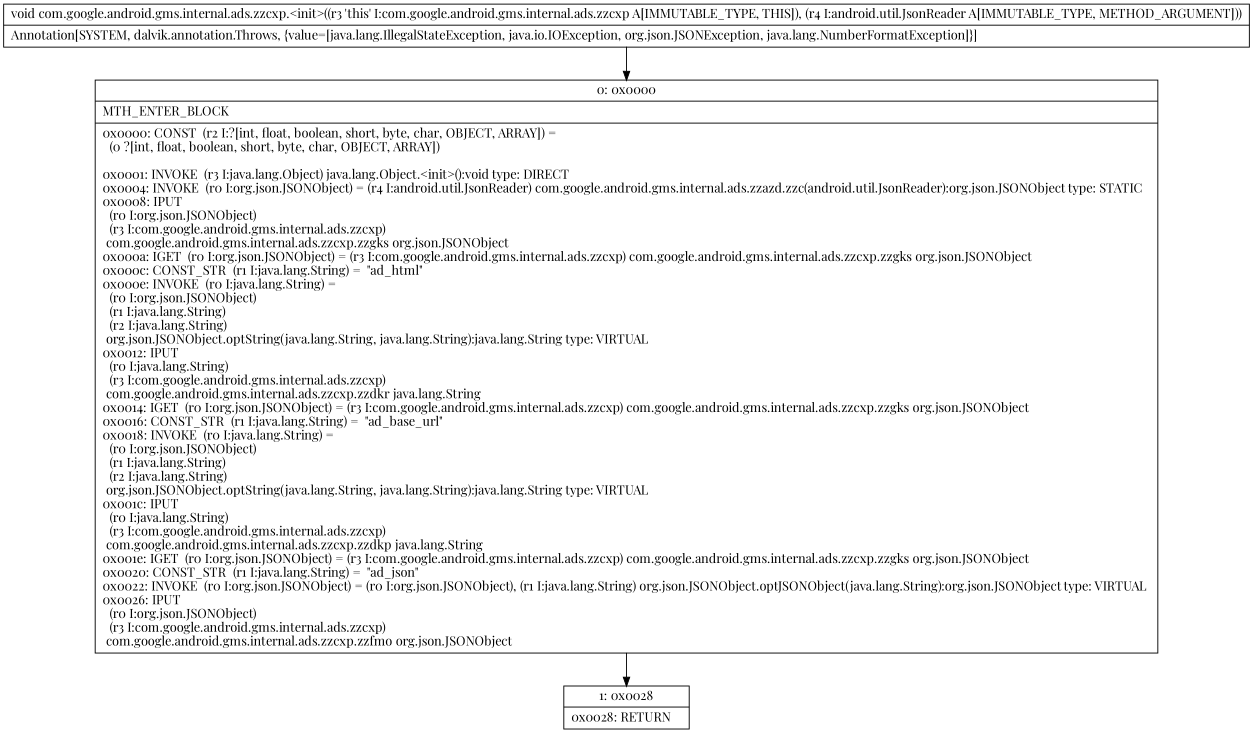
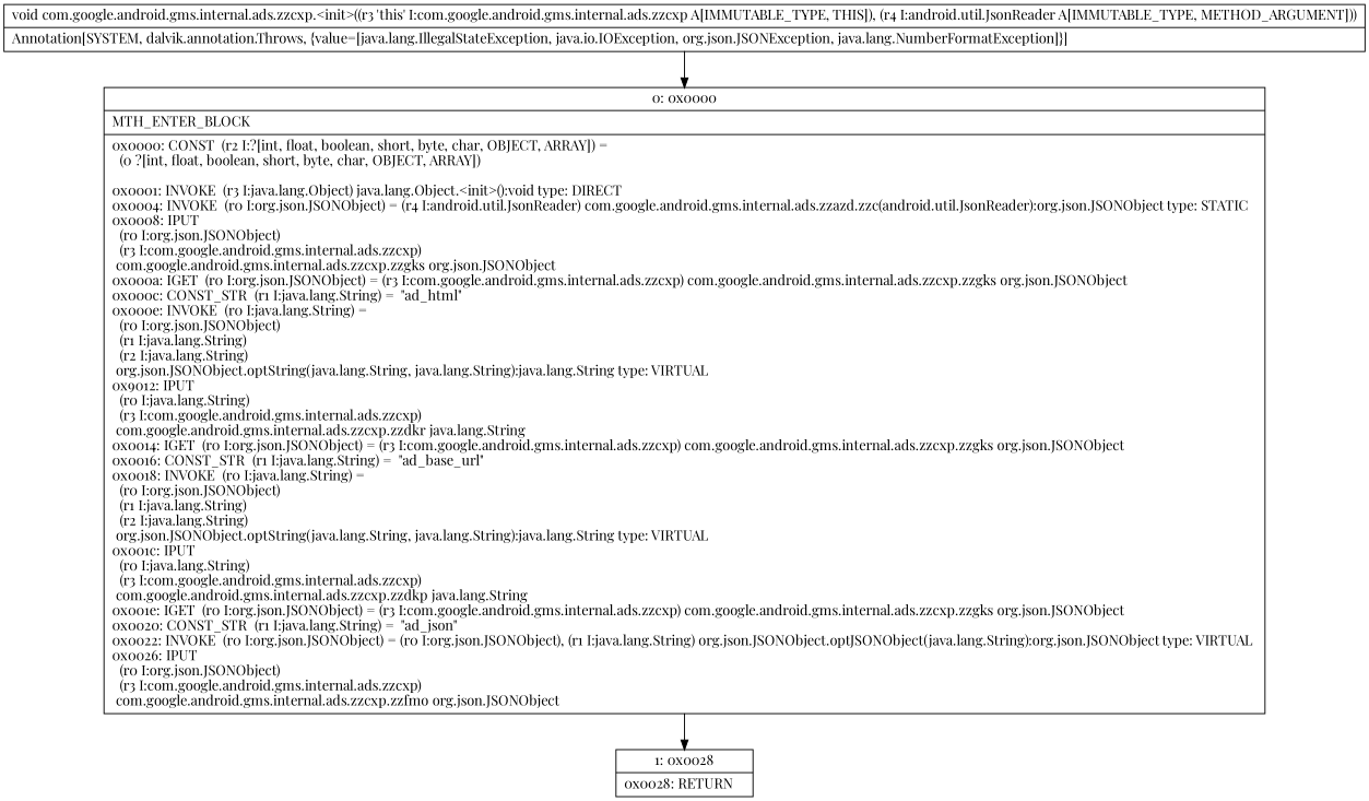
  digraph {
    fontname="Playfair Display"
    node [shape=record fontname="Playfair Display"]
    edge [fontname="Playfair Display"]
-   n1 [label="{0\:\ 0x0000|MTH_ENTER_BLOCK\l|0x0000: CONST  (r2 I:?[int, float, boolean, short, byte, char, OBJECT, ARRAY]) = \l  (0 ?[int, float, boolean, short, byte, char, OBJECT, ARRAY])\l \l0x0001: INVOKE  (r3 I:java.lang.Object) java.lang.Object.\<init\>():void type: DIRECT \l0x0004: INVOKE  (r0 I:org.json.JSONObject) = (r4 I:android.util.JsonReader) com.google.android.gms.internal.ads.zzazd.zzc(android.util.JsonReader):org.json.JSONObject type: STATIC \l0x0008: IPUT  \l  (r0 I:org.json.JSONObject)\l  (r3 I:com.google.android.gms.internal.ads.zzcxp)\l com.google.android.gms.internal.ads.zzcxp.zzgks org.json.JSONObject \l0x000a: IGET  (r0 I:org.json.JSONObject) = (r3 I:com.google.android.gms.internal.ads.zzcxp) com.google.android.gms.internal.ads.zzcxp.zzgks org.json.JSONObject \l0x000c: CONST_STR  (r1 I:java.lang.String) =  \"ad_html\" \l0x000e: INVOKE  (r0 I:java.lang.String) = \l  (r0 I:org.json.JSONObject)\l  (r1 I:java.lang.String)\l  (r2 I:java.lang.String)\l org.json.JSONObject.optString(java.lang.String, java.lang.String):java.lang.String type: VIRTUAL \l0x0012: IPUT  \l  (r0 I:java.lang.String)\l  (r3 I:com.google.android.gms.internal.ads.zzcxp)\l com.google.android.gms.internal.ads.zzcxp.zzdkr java.lang.String \l0x0014: IGET  (r0 I:org.json.JSONObject) = (r3 I:com.google.android.gms.internal.ads.zzcxp) com.google.android.gms.internal.ads.zzcxp.zzgks org.json.JSONObject \l0x0016: CONST_STR  (r1 I:java.lang.String) =  \"ad_base_url\" \l0x0018: INVOKE  (r0 I:java.lang.String) = \l  (r0 I:org.json.JSONObject)\l  (r1 I:java.lang.String)\l  (r2 I:java.lang.String)\l org.json.JSONObject.optString(java.lang.String, java.lang.String):java.lang.String type: VIRTUAL \l0x001c: IPUT  \l  (r0 I:java.lang.String)\l  (r3 I:com.google.android.gms.internal.ads.zzcxp)\l com.google.android.gms.internal.ads.zzcxp.zzdkp java.lang.String \l0x001e: IGET  (r0 I:org.json.JSONObject) = (r3 I:com.google.android.gms.internal.ads.zzcxp) com.google.android.gms.internal.ads.zzcxp.zzgks org.json.JSONObject \l0x0020: CONST_STR  (r1 I:java.lang.String) =  \"ad_json\" \l0x0022: INVOKE  (r0 I:org.json.JSONObject) = (r0 I:org.json.JSONObject), (r1 I:java.lang.String) org.json.JSONObject.optJSONObject(java.lang.String):org.json.JSONObject type: VIRTUAL \l0x0026: IPUT  \l  (r0 I:org.json.JSONObject)\l  (r3 I:com.google.android.gms.internal.ads.zzcxp)\l com.google.android.gms.internal.ads.zzcxp.zzfmo org.json.JSONObject \l}"]
+   n1 [label="{0\:\ 0x0000|MTH_ENTER_BLOCK\l|0x0000: CONST  (r2 I:?[int, float, boolean, short, byte, char, OBJECT, ARRAY]) = \l  (0 ?[int, float, boolean, short, byte, char, OBJECT, ARRAY])\l \l0x0001: INVOKE  (r3 I:java.lang.Object) java.lang.Object.\<init\>():void type: DIRECT \l0x0004: INVOKE  (r0 I:org.json.JSONObject) = (r4 I:android.util.JsonReader) com.google.android.gms.internal.ads.zzazd.zzc(android.util.JsonReader):org.json.JSONObject type: STATIC \l0x0008: IPUT  \l  (r0 I:org.json.JSONObject)\l  (r3 I:com.google.android.gms.internal.ads.zzcxp)\l com.google.android.gms.internal.ads.zzcxp.zzgks org.json.JSONObject \l0x000a: IGET  (r0 I:org.json.JSONObject) = (r3 I:com.google.android.gms.internal.ads.zzcxp) com.google.android.gms.internal.ads.zzcxp.zzgks org.json.JSONObject \l0x000c: CONST_STR  (r1 I:java.lang.String) =  \"ad_html\" \l0x000e: INVOKE  (r0 I:java.lang.String) = \l  (r0 I:org.json.JSONObject)\l  (r1 I:java.lang.String)\l  (r2 I:java.lang.String)\l org.json.JSONObject.optString(java.lang.String, java.lang.String):java.lang.String type: VIRTUAL \l0x9012: IPUT  \l  (r0 I:java.lang.String)\l  (r3 I:com.google.android.gms.internal.ads.zzcxp)\l com.google.android.gms.internal.ads.zzcxp.zzdkr java.lang.String \l0x0014: IGET  (r0 I:org.json.JSONObject) = (r3 I:com.google.android.gms.internal.ads.zzcxp) com.google.android.gms.internal.ads.zzcxp.zzgks org.json.JSONObject \l0x0016: CONST_STR  (r1 I:java.lang.String) =  \"ad_base_url\" \l0x0018: INVOKE  (r0 I:java.lang.String) = \l  (r0 I:org.json.JSONObject)\l  (r1 I:java.lang.String)\l  (r2 I:java.lang.String)\l org.json.JSONObject.optString(java.lang.String, java.lang.String):java.lang.String type: VIRTUAL \l0x001c: IPUT  \l  (r0 I:java.lang.String)\l  (r3 I:com.google.android.gms.internal.ads.zzcxp)\l com.google.android.gms.internal.ads.zzcxp.zzdkp java.lang.String \l0x001e: IGET  (r0 I:org.json.JSONObject) = (r3 I:com.google.android.gms.internal.ads.zzcxp) com.google.android.gms.internal.ads.zzcxp.zzgks org.json.JSONObject \l0x0020: CONST_STR  (r1 I:java.lang.String) =  \"ad_json\" \l0x0022: INVOKE  (r0 I:org.json.JSONObject) = (r0 I:org.json.JSONObject), (r1 I:java.lang.String) org.json.JSONObject.optJSONObject(java.lang.String):org.json.JSONObject type: VIRTUAL \l0x0026: IPUT  \l  (r0 I:org.json.JSONObject)\l  (r3 I:com.google.android.gms.internal.ads.zzcxp)\l com.google.android.gms.internal.ads.zzcxp.zzfmo org.json.JSONObject \l}"]
    n2 [label="{1\:\ 0x0028|0x0028: RETURN   \l}"]
    n3 [label="{void com.google.android.gms.internal.ads.zzcxp.\<init\>((r3 'this' I:com.google.android.gms.internal.ads.zzcxp A[IMMUTABLE_TYPE, THIS]), (r4 I:android.util.JsonReader A[IMMUTABLE_TYPE, METHOD_ARGUMENT]))  | Annotation[SYSTEM, dalvik.annotation.Throws, \{value=[java.lang.IllegalStateException, java.io.IOException, org.json.JSONException, java.lang.NumberFormatException]\}]\l}"]
    n1 -> n2
    n3 -> n1
  }
